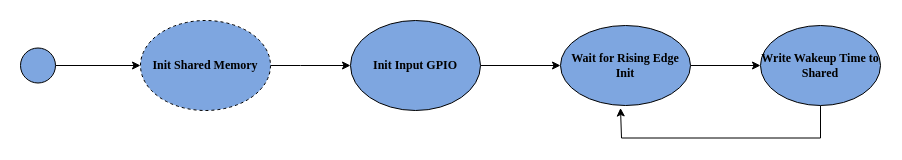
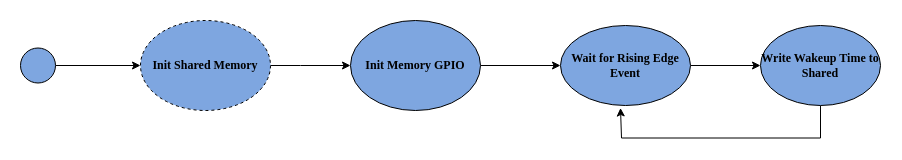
  <mxCell id="0" />
  <mxCell id="1" parent="0" />
  <mxCell id="2" value="" style="edgeStyle=orthogonalEdgeStyle;rounded=0;orthogonalLoop=1;jettySize=auto;html=1;fontFamily=Lucida Console;labelBackgroundColor=#D4E1F5;fontStyle=1;exitX=1;exitY=0.5;exitDx=0;exitDy=0;entryX=0;entryY=0.5;entryDx=0;entryDy=0;fontSize=12;" parent="1" source="3" target="5" edge="1"><mxGeometry relative="1" as="geometry"><mxPoint x="237.91" y="500" as="targetPoint" /></mxGeometry></mxCell>
- <mxCell id="3" value="Wait for Rising Edge Init" style="ellipse;whiteSpace=wrap;html=1;fontFamily=Lucida Console;fontSize=12;fontStyle=1;fillColor=#7EA6E0;" parent="1" vertex="1"><mxGeometry x="560" y="25" width="130" height="80" as="geometry" /></mxCell>
+ <mxCell id="3" value="Wait for Rising Edge Event" style="ellipse;whiteSpace=wrap;html=1;fontFamily=Lucida Console;fontSize=12;fontStyle=1;fillColor=#7EA6E0;" parent="1" vertex="1"><mxGeometry x="560" y="25" width="130" height="80" as="geometry" /></mxCell>
  <mxCell id="4" value="" style="edgeStyle=orthogonalEdgeStyle;rounded=0;orthogonalLoop=1;jettySize=auto;html=1;exitX=0.5;exitY=1;exitDx=0;exitDy=0;fontFamily=Lucida Console;fontStyle=1;labelBackgroundColor=#D4E1F5;fontSize=12;" parent="1" source="5" edge="1"><mxGeometry x="0.27" relative="1" as="geometry"><mxPoint x="620" y="107.5" as="targetPoint" /><Array as="points"><mxPoint x="820" y="137.5" /><mxPoint x="621" y="137.5" /><mxPoint x="621" y="107.5" /></Array><mxPoint as="offset" /></mxGeometry></mxCell>
  <mxCell id="5" value="Write Wakeup Time to Shared" style="ellipse;whiteSpace=wrap;html=1;fontFamily=Lucida Console;fontSize=12;fontStyle=1;fillColor=#7EA6E0;" parent="1" vertex="1"><mxGeometry x="760" y="25" width="120" height="80" as="geometry" /></mxCell>
  <mxCell id="6" value="" style="edgeStyle=orthogonalEdgeStyle;rounded=0;orthogonalLoop=1;jettySize=auto;html=1;entryX=0;entryY=0.5;entryDx=0;entryDy=0;fontFamily=Lucida Console;labelBackgroundColor=#D4E1F5;fontStyle=1;fontSize=12;exitX=1;exitY=0.5;exitDx=0;exitDy=0;" parent="1" source="7" target="9" edge="1"><mxGeometry x="-0.061" relative="1" as="geometry"><Array as="points"><mxPoint x="300" y="65.5" /><mxPoint x="300" y="65.5" /></Array><mxPoint as="offset" /></mxGeometry></mxCell>
  <mxCell id="7" value="Init Shared Memory" style="ellipse;whiteSpace=wrap;html=1;fontFamily=Lucida Console;fontSize=12;fontStyle=1;fillColor=#7EA6E0;dashed=1;" parent="1" vertex="1"><mxGeometry x="140" y="20" width="130" height="90" as="geometry" /></mxCell>
  <mxCell id="8" value="" style="edgeStyle=orthogonalEdgeStyle;rounded=0;orthogonalLoop=1;jettySize=auto;html=1;entryX=0;entryY=0.5;entryDx=0;entryDy=0;fontFamily=Lucida Console;labelBackgroundColor=#D4E1F5;fontStyle=1;fontSize=12;" parent="1" source="9" target="3" edge="1"><mxGeometry relative="1" as="geometry"><mxPoint as="offset" /></mxGeometry></mxCell>
- <mxCell id="9" value="Init Input GPIO" style="ellipse;whiteSpace=wrap;html=1;fontFamily=Lucida Console;fontSize=12;fontStyle=1;fillColor=#7EA6E0;" parent="1" vertex="1"><mxGeometry x="350" y="20" width="130" height="90" as="geometry" /></mxCell>
+ <mxCell id="9" value="Init Memory GPIO" style="ellipse;whiteSpace=wrap;html=1;fontFamily=Lucida Console;fontSize=12;fontStyle=1;fillColor=#7EA6E0;" parent="1" vertex="1"><mxGeometry x="350" y="20" width="130" height="90" as="geometry" /></mxCell>
  <mxCell id="10" style="edgeStyle=orthogonalEdgeStyle;rounded=0;orthogonalLoop=1;jettySize=auto;html=1;entryX=0;entryY=0.5;entryDx=0;entryDy=0;fontFamily=Lucida Console;fontSize=12;fontStyle=0" parent="1" source="11" target="7" edge="1"><mxGeometry relative="1" as="geometry" /></mxCell>
  <mxCell id="11" value="" style="ellipse;whiteSpace=wrap;html=1;aspect=fixed;fillColor=#7EA6E0;fontFamily=Lucida Console;fontSize=12;fontStyle=0" parent="1" vertex="1"><mxGeometry x="20" y="47.5" width="35" height="35" as="geometry" /></mxCell>
